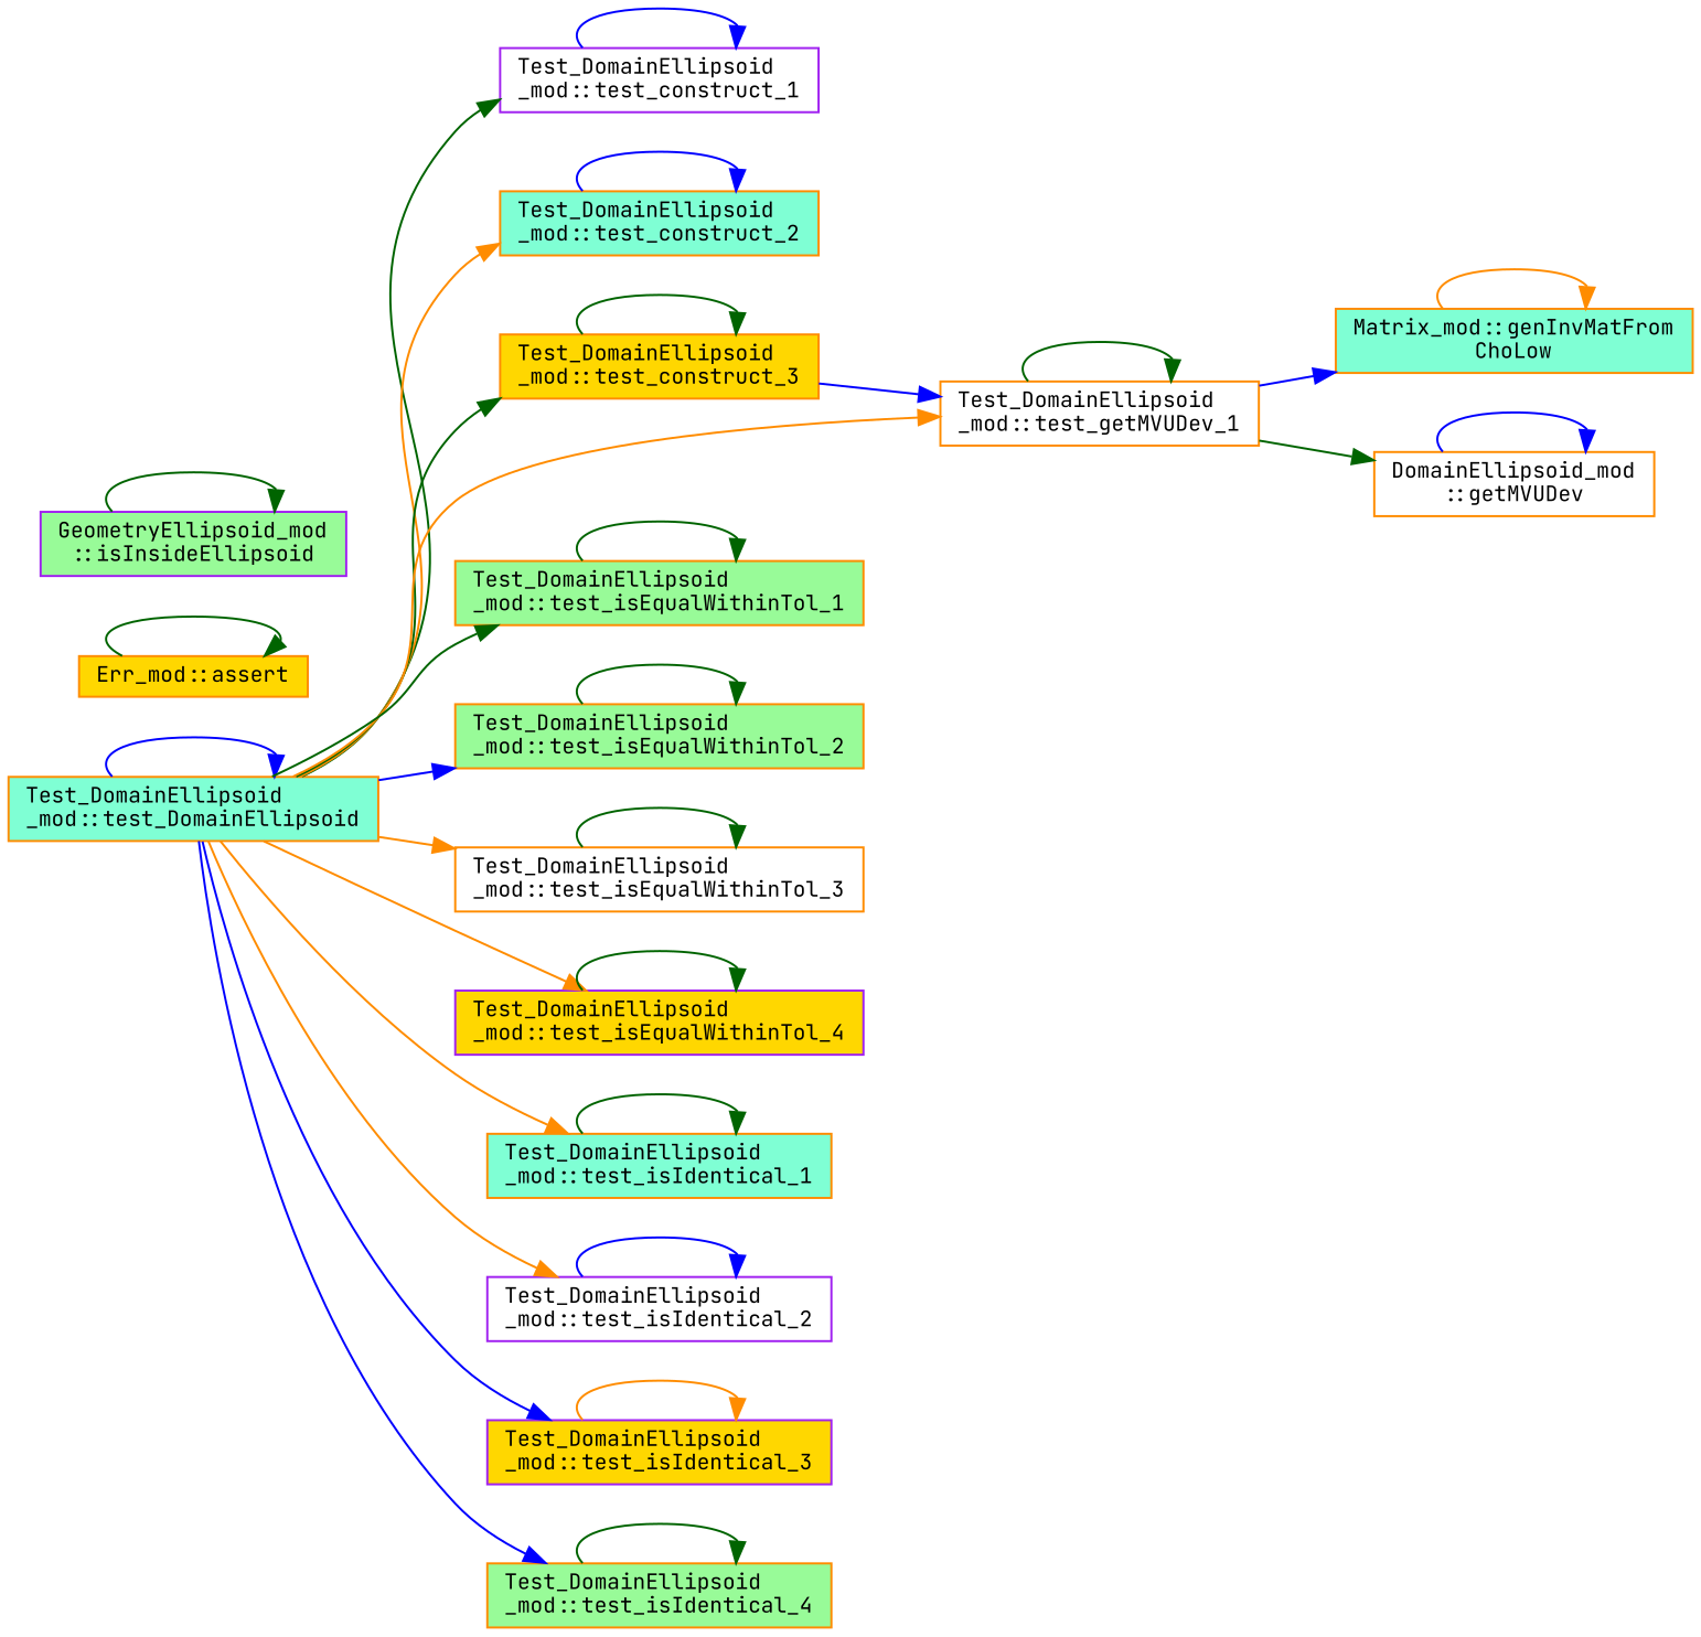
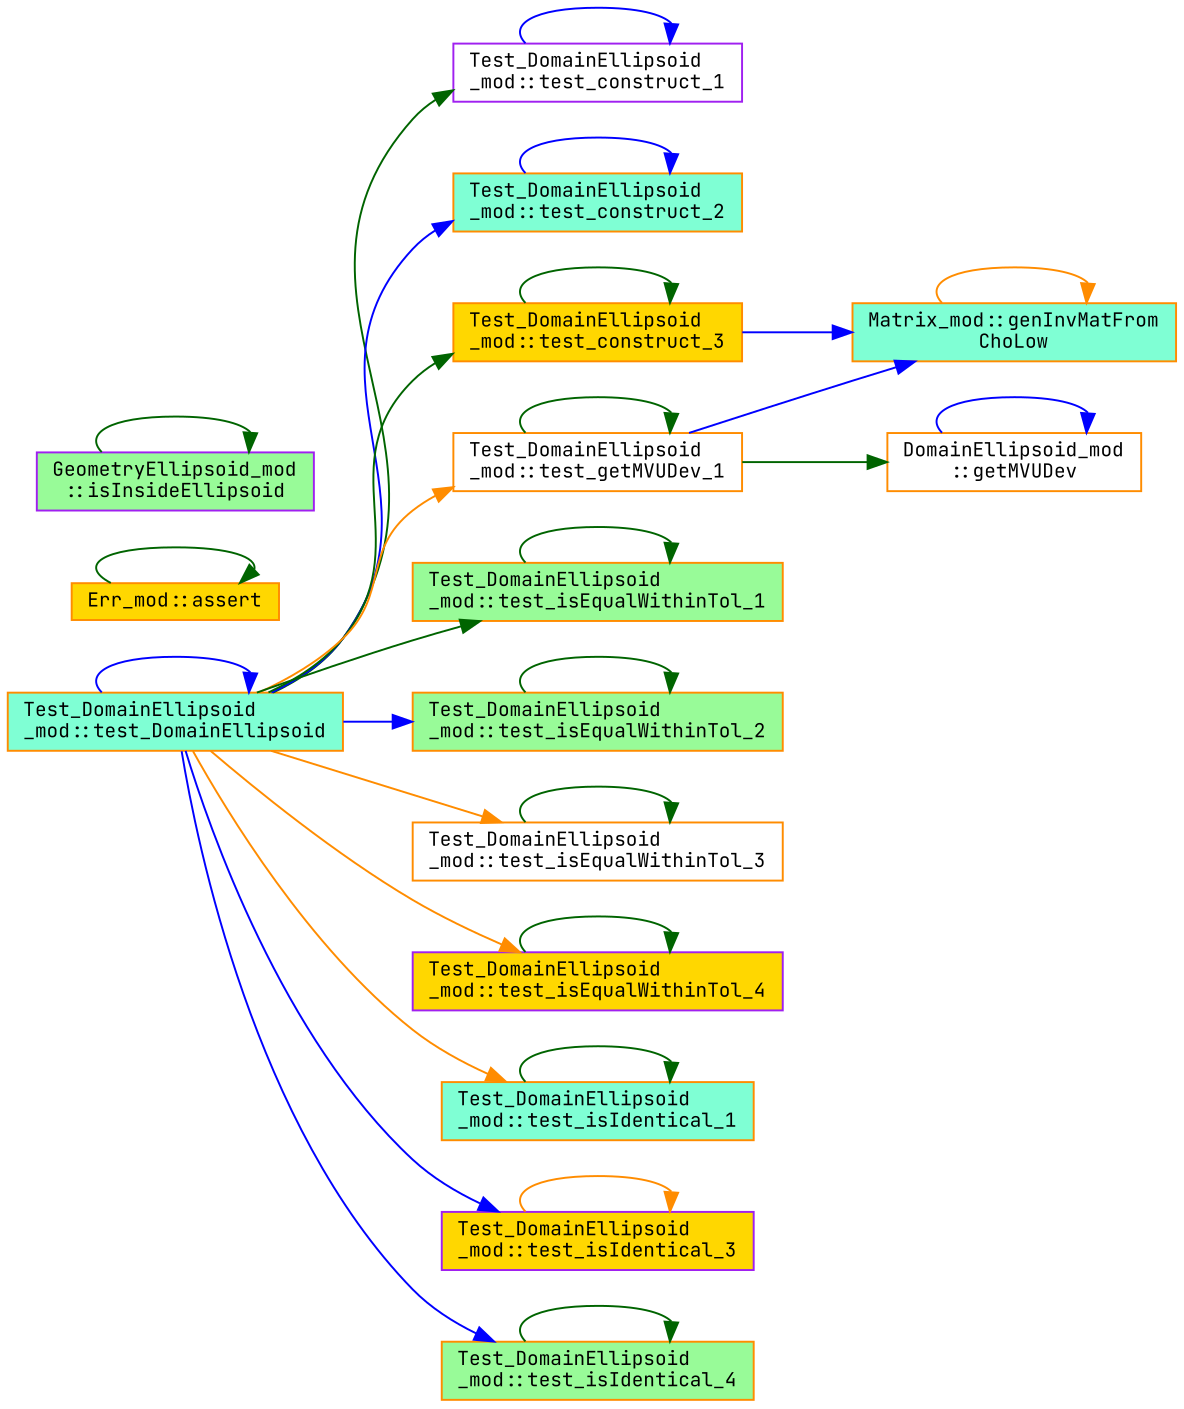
  digraph {
    fontname="JetBrains Mono"
    rankdir=LR
    node [color=darkorange fillcolor=white fontname="JetBrains Mono" fontsize=10 shape=record style=filled]
    edge [color=darkgreen fontname="JetBrains Mono" fontsize=10 labelfontname=Helvetica labelfontsize=10 style=solid]
    n1 [fillcolor=aquamarine fontcolor=black height=0.2 label="Test_DomainEllipsoid\l_mod::test_DomainEllipsoid" width=0.4]
    n2 [color=purple height=0.2 label="Test_DomainEllipsoid\l_mod::test_construct_1" width=0.4]
    n3 [fillcolor=aquamarine height=0.2 label="Test_DomainEllipsoid\l_mod::test_construct_2" width=0.4]
    n4 [fillcolor=gold height=0.2 label="Test_DomainEllipsoid\l_mod::test_construct_3" width=0.4]
    n5 [height=0.2 label="Test_DomainEllipsoid\l_mod::test_getMVUDev_1" width=0.4]
    n6 [fillcolor=palegreen height=0.2 label="Test_DomainEllipsoid\l_mod::test_isEqualWithinTol_1" width=0.4]
    n7 [fillcolor=palegreen height=0.2 label="Test_DomainEllipsoid\l_mod::test_isEqualWithinTol_2" width=0.4]
    n8 [height=0.2 label="Test_DomainEllipsoid\l_mod::test_isEqualWithinTol_3" width=0.4]
    n9 [color=purple fillcolor=gold height=0.2 label="Test_DomainEllipsoid\l_mod::test_isEqualWithinTol_4" width=0.4]
    n10 [fillcolor=aquamarine height=0.2 label="Test_DomainEllipsoid\l_mod::test_isIdentical_1" width=0.4]
-   n11 [color=purple height=0.2 label="Test_DomainEllipsoid\l_mod::test_isIdentical_2" width=0.4]
    n12 [color=purple fillcolor=gold height=0.2 label="Test_DomainEllipsoid\l_mod::test_isIdentical_3" width=0.4]
    n13 [fillcolor=palegreen height=0.2 label="Test_DomainEllipsoid\l_mod::test_isIdentical_4" width=0.4]
    n14 [fillcolor=aquamarine height=0.2 label="Matrix_mod::genInvMatFrom\lChoLow" width=0.4]
    n15 [height=0.2 label="DomainEllipsoid_mod\l::getMVUDev" width=0.4]
    n16 [fillcolor=gold height=0.2 label="Err_mod::assert" width=0.4]
    n17 [color=purple fillcolor=palegreen height=0.2 label="GeometryEllipsoid_mod\l::isInsideEllipsoid" width=0.4]
    n1 -> n1 [color=blue]
    n1 -> n2
-   n1 -> n3 [color=darkorange]
+   n1 -> n3 [color=blue]
    n1 -> n4
    n1 -> n5 [color=darkorange]
    n1 -> n6
    n1 -> n7 [color=blue]
    n1 -> n8 [color=darkorange]
    n1 -> n9 [color=darkorange]
    n1 -> n10 [color=darkorange]
-   n1 -> n11 [color=darkorange]
    n1 -> n12 [color=blue]
    n1 -> n13 [color=blue]
    n2 -> n2 [color=blue]
    n3 -> n3 [color=blue]
    n4 -> n4
-   n4 -> n5 [color=blue]
+   n4 -> n14 [color=blue]
    n5 -> n5
    n5 -> n14 [color=blue]
    n5 -> n15
    n6 -> n6
    n7 -> n7
    n8 -> n8
    n9 -> n9
    n10 -> n10
-   n11 -> n11 [color=blue]
    n12 -> n12 [color=darkorange]
    n13 -> n13
    n14 -> n14 [color=darkorange]
    n15 -> n15 [color=blue]
    n16 -> n16
    n17 -> n17
  }
